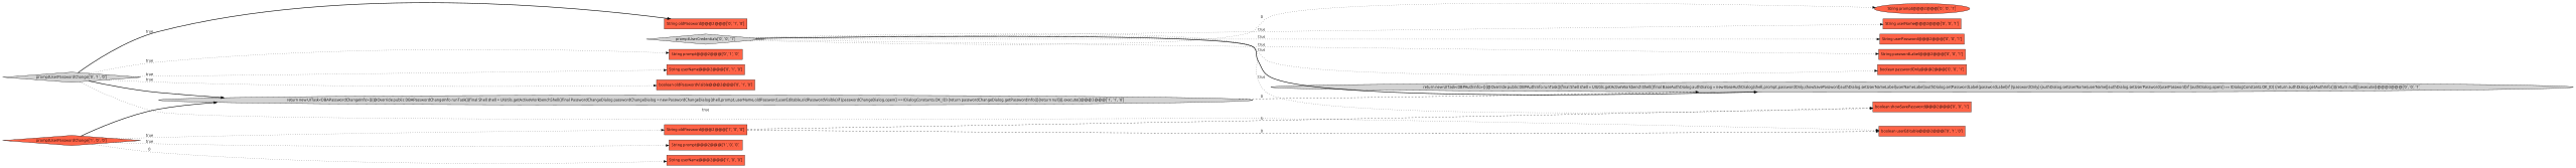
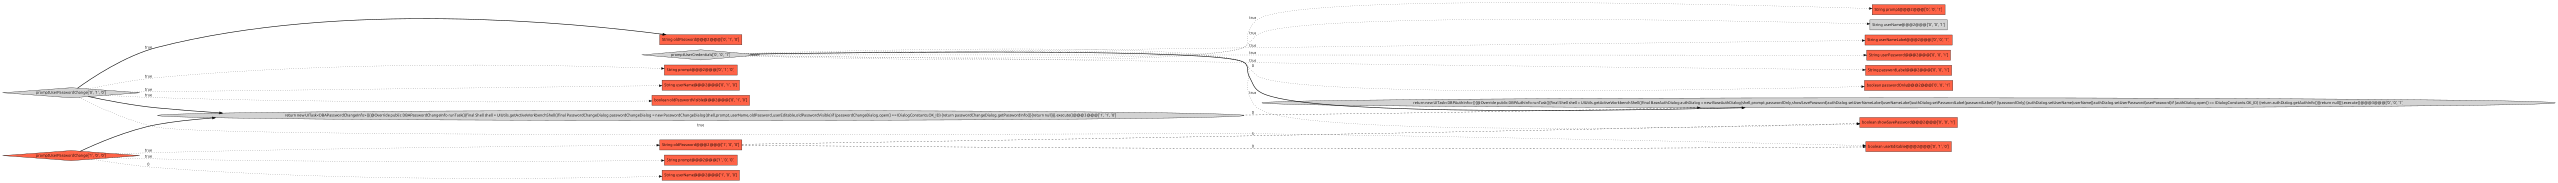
  digraph {
    fontname=Ubuntu
    rankdir=LR
    node [fillcolor=tomato fontname=Ubuntu shape=box style=filled]
    edge [fontname=Ubuntu style=dotted]
    n1 [fillcolor=lightgray label="return new UITask<DBAPasswordChangeInfo>(){@Override public DBAPasswordChangeInfo runTask(){final Shell shell = UIUtils.getActiveWorkbenchShell()final PasswordChangeDialog passwordChangeDialog = new PasswordChangeDialog(shell,prompt,userName,oldPassword,userEditable,oldPasswordVisible)if (passwordChangeDialog.open() == IDialogConstants.OK_ID) {return passwordChangeDialog.getPasswordInfo()}{return null}}}.execute()@@@3@@@['1', '1', '0']" shape=ellipse]
    n2 [fillcolor=lightgray label="return new UITask<DBPAuthInfo>(){@Override public DBPAuthInfo runTask(){final Shell shell = UIUtils.getActiveWorkbenchShell()final BaseAuthDialog authDialog = new BaseAuthDialog(shell,prompt,passwordOnly,showSavePassword)authDialog.setUserNameLabel(userNameLabel)authDialog.setPasswordLabel(passwordLabel)if (!passwordOnly) {authDialog.setUserName(userName)}authDialog.setUserPassword(userPassword)if (authDialog.open() == IDialogConstants.OK_ID) {return authDialog.getAuthInfo()}{return null}}}.execute()@@@3@@@['0', '0', '1']" shape=ellipse]
    n3 [label="String oldPassword@@@2@@@['0', '1', '0']"]
    n4 [label="boolean userEditable@@@2@@@['0', '1', '0']"]
    n5 [label="String userPassword@@@2@@@['0', '0', '1']"]
    n6 [fillcolor=lightgray label="promptUserCredentials['0', '0', '1']" shape=diamond]
    n7 [label="String passwordLabel@@@2@@@['0', '0', '1']"]
    n8 [label="boolean passwordOnly@@@2@@@['0', '0', '1']"]
-   n9 [label="String prompt@@@2@@@['0', '0', '1']" shape=ellipse]
-   n10 [label="String userName@@@2@@@['0', '0', '1']"]
+   n9 [label="String prompt@@@2@@@['0', '0', '1']"]
+   n10 [fillcolor=lightgray label="String userName@@@2@@@['0', '0', '1']"]
    n11 [label="boolean showSavePassword@@@2@@@['0', '0', '1']"]
+   n12 [label="String userNameLabel@@@2@@@['0', '0', '1']"]
    n13 [label="String prompt@@@2@@@['0', '1', '0']"]
    n14 [label="String userName@@@2@@@['0', '1', '0']"]
    n15 [label="boolean oldPasswordVisible@@@2@@@['0', '1', '0']"]
    n16 [label="String prompt@@@2@@@['1', '0', '0']"]
    n17 [fillcolor=lightgray label="promptUserPasswordChange['0', '1', '0']" shape=diamond]
    n18 [label="promptUserPasswordChange['1', '0', '0']" shape=diamond]
    n19 [label="String userName@@@2@@@['1', '0', '0']"]
    n20 [label="String oldPassword@@@2@@@['1', '0', '0']"]
    n1 -> n2 [label=0 style=dashed]
    n6 -> n2 [style=bold]
    n6 -> n5 [label=true]
    n6 -> n7 [label=true]
-   n6 -> n8 [label=true]
-   n6 -> n9 [label=0]
+   n6 -> n8 [label=0]
+   n6 -> n9 [label=true]
    n6 -> n10 [label=true]
    n6 -> n11 [label=true]
+   n6 -> n12 [label=true]
    n17 -> n1 [style=bold]
    n17 -> n3 [label=true style=bold]
    n17 -> n4 [label=true]
    n17 -> n13 [label=true]
    n17 -> n14 [label=true]
    n17 -> n15 [label=true]
    n18 -> n1 [style=bold]
    n18 -> n16 [label=true]
    n18 -> n19 [label=0]
    n18 -> n20 [label=true]
    n20 -> n4 [label=0 style=dashed]
    n20 -> n11 [label=5 style=dashed]
  }
